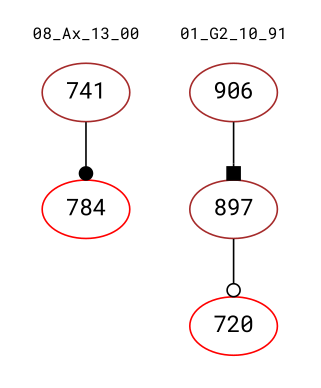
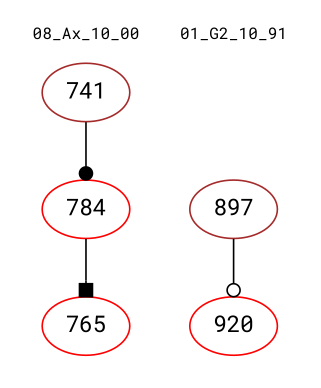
  digraph {
    fontname="Roboto Mono"
    node [color=brown fontname="Roboto Mono"]
    edge [arrowhead=box color=black fontname="Roboto Mono"]
    n1 [label=741]
    n2 [color=red label=784]
-   n4 [label=906]
+   n3 [color=red label=765]
    n5 [label=897]
-   n6 [color=red label=720]
+   n6 [color=red label=920]
    subgraph cluster_1 {
      color=white
      fontsize=10
-     label="08_Ax_13_00"
+     label="08_Ax_10_00"
      n1
      n2
+     n3
    }
    subgraph cluster_2 {
      color=white
      fontsize=10
      label="01_G2_10_91"
-     n4
      n5
      n6
    }
    n1 -> n2 [arrowhead=dot]
-   n4 -> n5
+   n2 -> n3
    n5 -> n6 [arrowhead=odot]
  }
